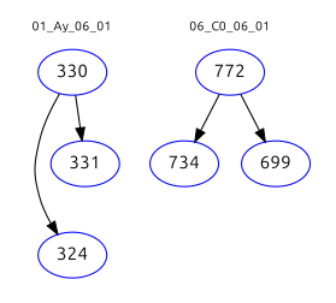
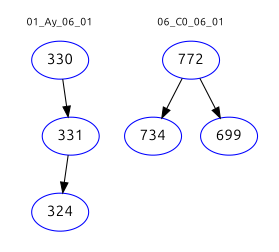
  digraph {
    fontname=Ubuntu
    node [color=blue fontname=Ubuntu]
    edge [color=black fontname=Ubuntu]
    n1 [label=330]
    n2 [label=324]
    n3 [label=331]
    n4 [label=772]
    n5 [label=734]
    n6 [label=699]
    subgraph cluster_1 {
      color=white
      fontsize=10
      label="01_Ay_06_01"
      n1
      n2
      n3
    }
    subgraph cluster_2 {
      color=white
      fontsize=10
      label="06_C0_06_01"
      n4
      n5
      n6
    }
-   n1 -> n2
+   n3 -> n2
    n1 -> n3
    n4 -> n5
    n4 -> n6
  }
